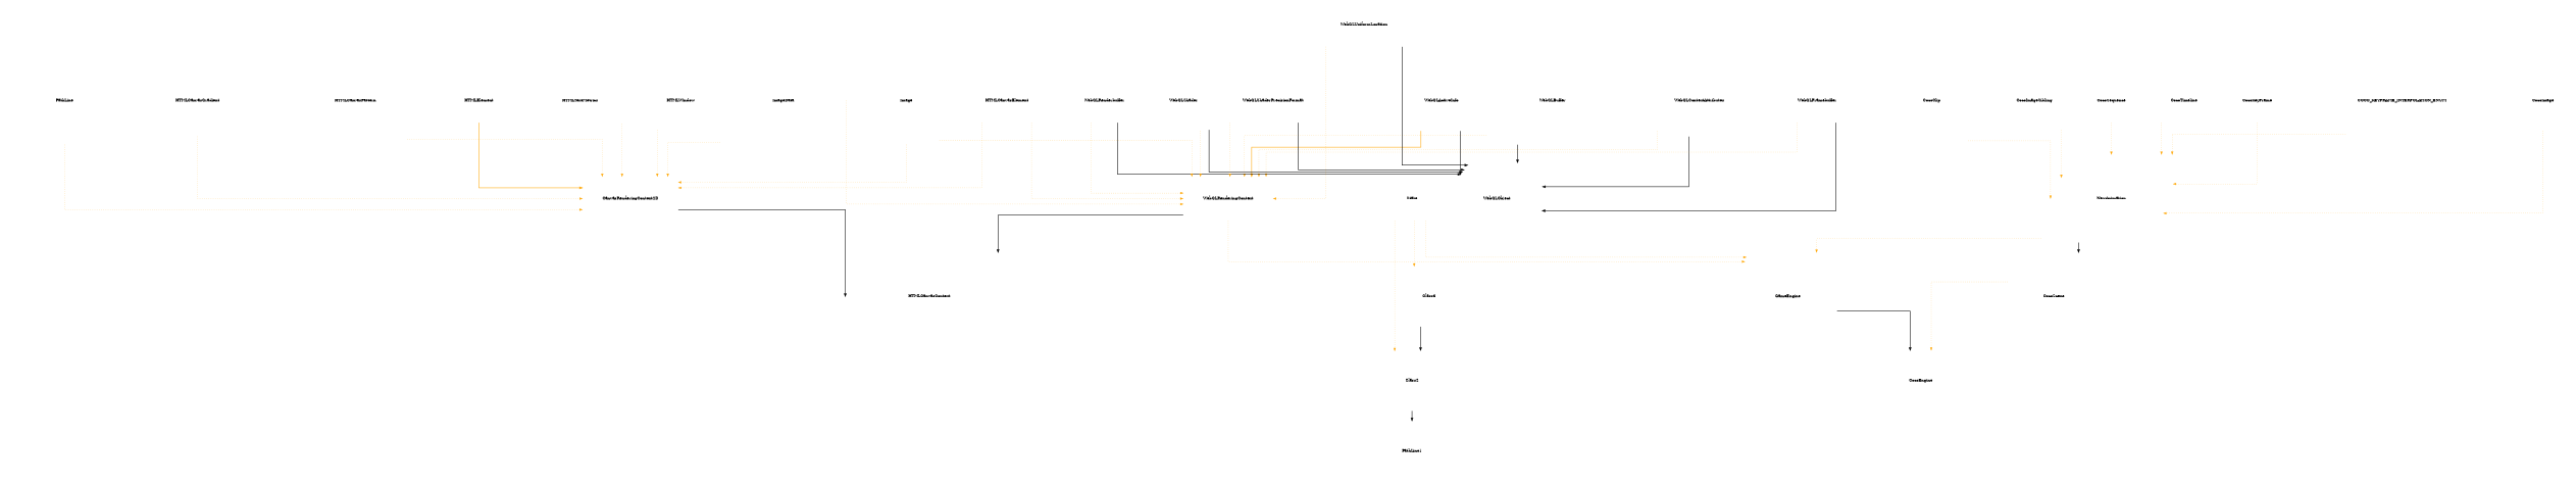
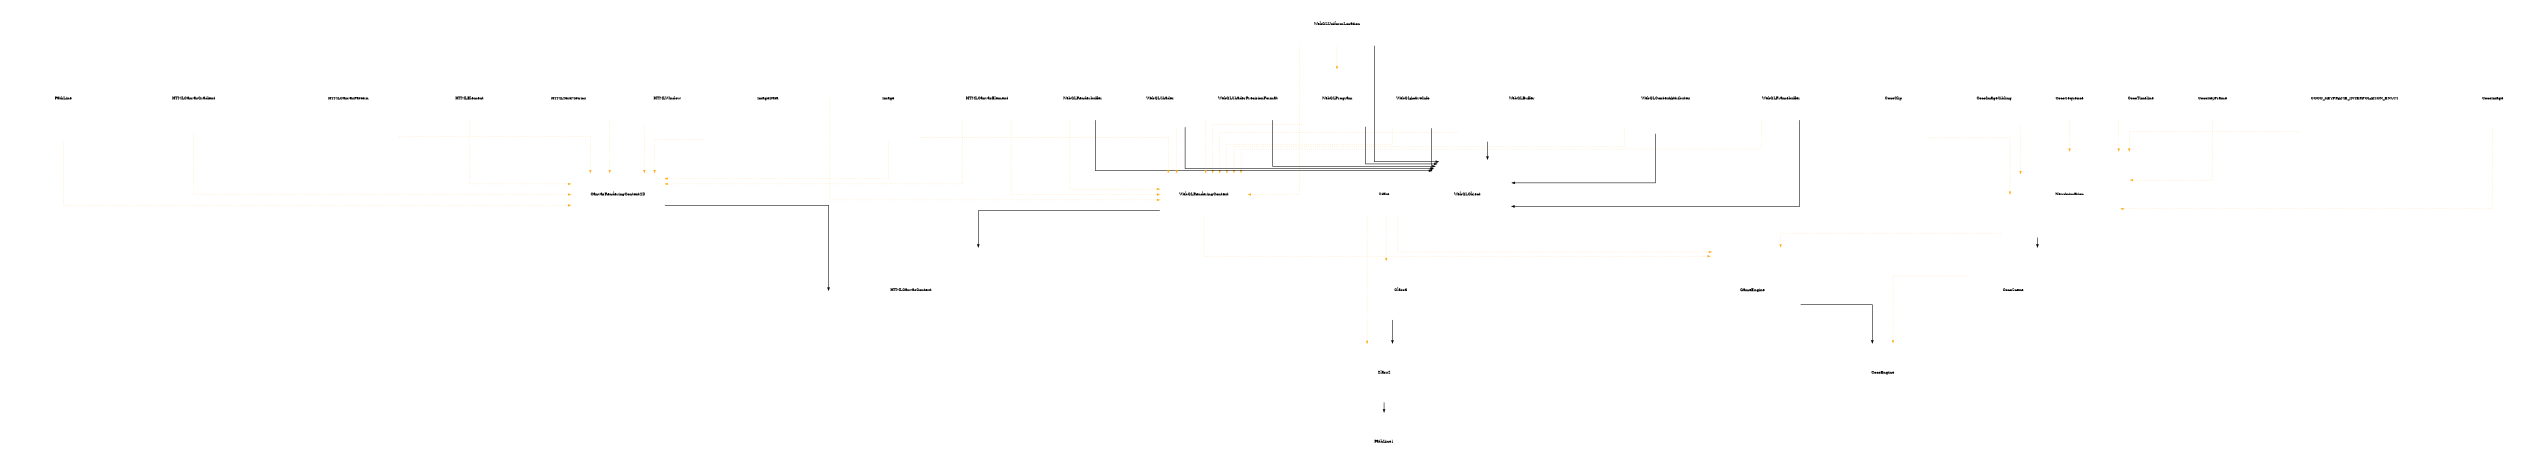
  digraph {
    concentrate=true
    normalize=true
    splines=ortho
    node [fixedsize=false margin=1 penwidth=0 shape=folder]
    edge [style=dotted color=orange]
    HTMLCanvasContext [shape=parallelogram]
    CanvasRenderingContext2D
    WebGLActiveInfo [shape=cylinder]
    WebGLObject [shape=hexagon]
    WebGLRenderingContext
    GameEngine [shape=parallelogram]
    WebGLBuffer [shape=parallelogram]
    WebGLContextAttributes [shape=hexagon]
    WebGLFramebuffer
+   WebGLProgram [shape=cylinder]
    WebGLRenderbuffer
    CocoEngine [shape=cylinder]
    WebGLShader [shape=cylinder]
    WebGLShaderPrecisionFormat
    WebGLUniformLocation
    Class2 [shape=cylinder]
    n17 [label=PathLine1 shape=cylinder]
    Class3 [shape=cylinder]
    NewAnimation [shape=parallelogram]
    CocoScene [shape=parallelogram]
    PathLine [shape=parallelogram]
    ImageData [shape=parallelogram]
    HTMLCanvasGradient [shape=hexagon]
    HTMLCanvasPattern [shape=parallelogram]
    Image [shape=parallelogram]
    HTMLElement
    HTMLTextMetrics [shape=hexagon]
    HTMLCanvasElement
    HTMLWindow [shape=cylinder]
    State
    CocoImage [shape=cylinder]
    CocoClip [shape=parallelogram]
    CocoImageSibling [shape=cylinder]
    CocoSequence
    CocoTimeline
    CocoKeyFrame
    COCO_KEYFRAME_INTERPOLATION_ENUM [shape=hexagon]
    CanvasRenderingContext2D -> HTMLCanvasContext [style=bold color=""]
    WebGLActiveInfo -> WebGLObject [style=bold color=""]
-   WebGLActiveInfo -> WebGLRenderingContext [style=bold]
+   WebGLActiveInfo -> WebGLRenderingContext
    WebGLRenderingContext -> HTMLCanvasContext [style=bold color=""]
    WebGLRenderingContext -> GameEngine
    GameEngine -> CocoEngine [style=bold color=""]
    WebGLBuffer -> WebGLObject [style=bold color=""]
    WebGLBuffer -> WebGLRenderingContext
    WebGLContextAttributes -> WebGLObject [style=bold color=""]
    WebGLContextAttributes -> WebGLRenderingContext
    WebGLFramebuffer -> WebGLObject [style=bold color=""]
    WebGLFramebuffer -> WebGLRenderingContext
+   WebGLProgram -> WebGLObject [style=bold color=""]
+   WebGLProgram -> WebGLRenderingContext
    WebGLRenderbuffer -> WebGLObject [style=bold color=""]
    WebGLRenderbuffer -> WebGLRenderingContext
    WebGLShader -> WebGLObject [style=bold color=""]
    WebGLShader -> WebGLRenderingContext
    WebGLShaderPrecisionFormat -> WebGLObject [style=bold color=""]
    WebGLShaderPrecisionFormat -> WebGLRenderingContext
    WebGLUniformLocation -> WebGLObject [style=bold color=""]
    WebGLUniformLocation -> WebGLRenderingContext
+   WebGLUniformLocation -> WebGLProgram
    Class2 -> n17 [style=bold color=""]
    Class3 -> Class2 [style=bold color=""]
    NewAnimation -> GameEngine
    NewAnimation -> CocoScene [style=bold color=""]
    CocoScene -> CocoEngine
    PathLine -> CanvasRenderingContext2D
    ImageData -> CanvasRenderingContext2D
    ImageData -> WebGLRenderingContext
    HTMLCanvasGradient -> CanvasRenderingContext2D
    HTMLCanvasPattern -> CanvasRenderingContext2D
    Image -> CanvasRenderingContext2D
    Image -> WebGLRenderingContext
-   HTMLElement -> CanvasRenderingContext2D [style=bold]
+   HTMLElement -> CanvasRenderingContext2D
    HTMLTextMetrics -> CanvasRenderingContext2D
    HTMLCanvasElement -> CanvasRenderingContext2D
    HTMLCanvasElement -> WebGLRenderingContext
    HTMLWindow -> CanvasRenderingContext2D
    State -> GameEngine
    State -> Class2
    State -> Class3
    CocoImage -> NewAnimation
    CocoClip -> NewAnimation
    CocoImageSibling -> NewAnimation
    CocoSequence -> NewAnimation
    CocoTimeline -> NewAnimation
    CocoKeyFrame -> NewAnimation
    COCO_KEYFRAME_INTERPOLATION_ENUM -> NewAnimation
  }
